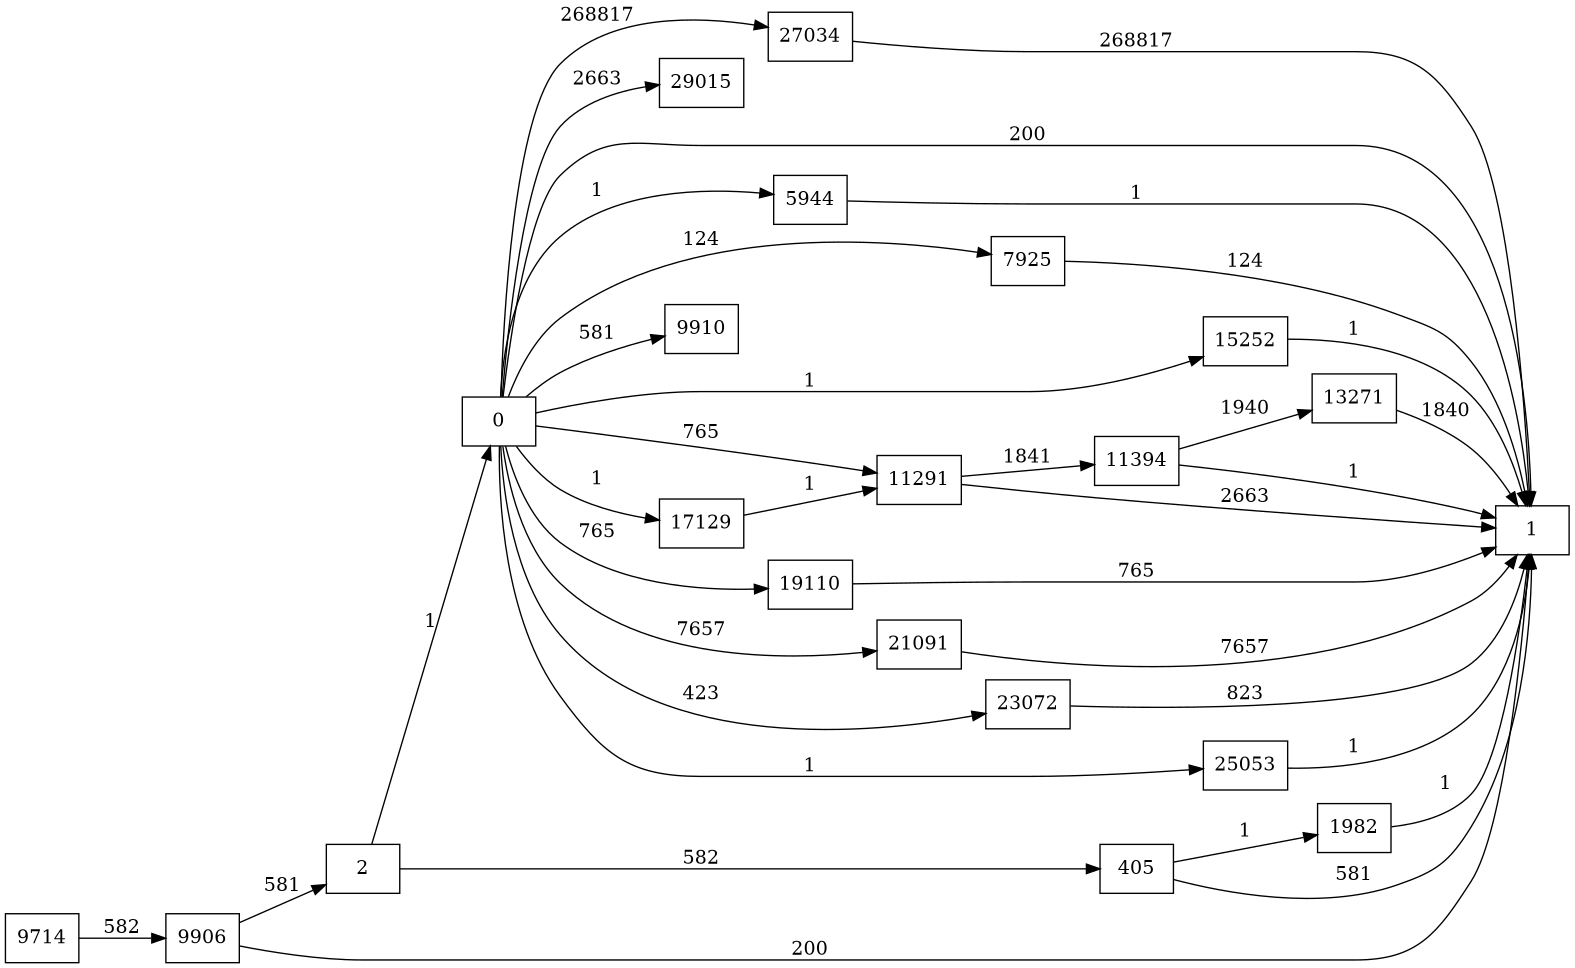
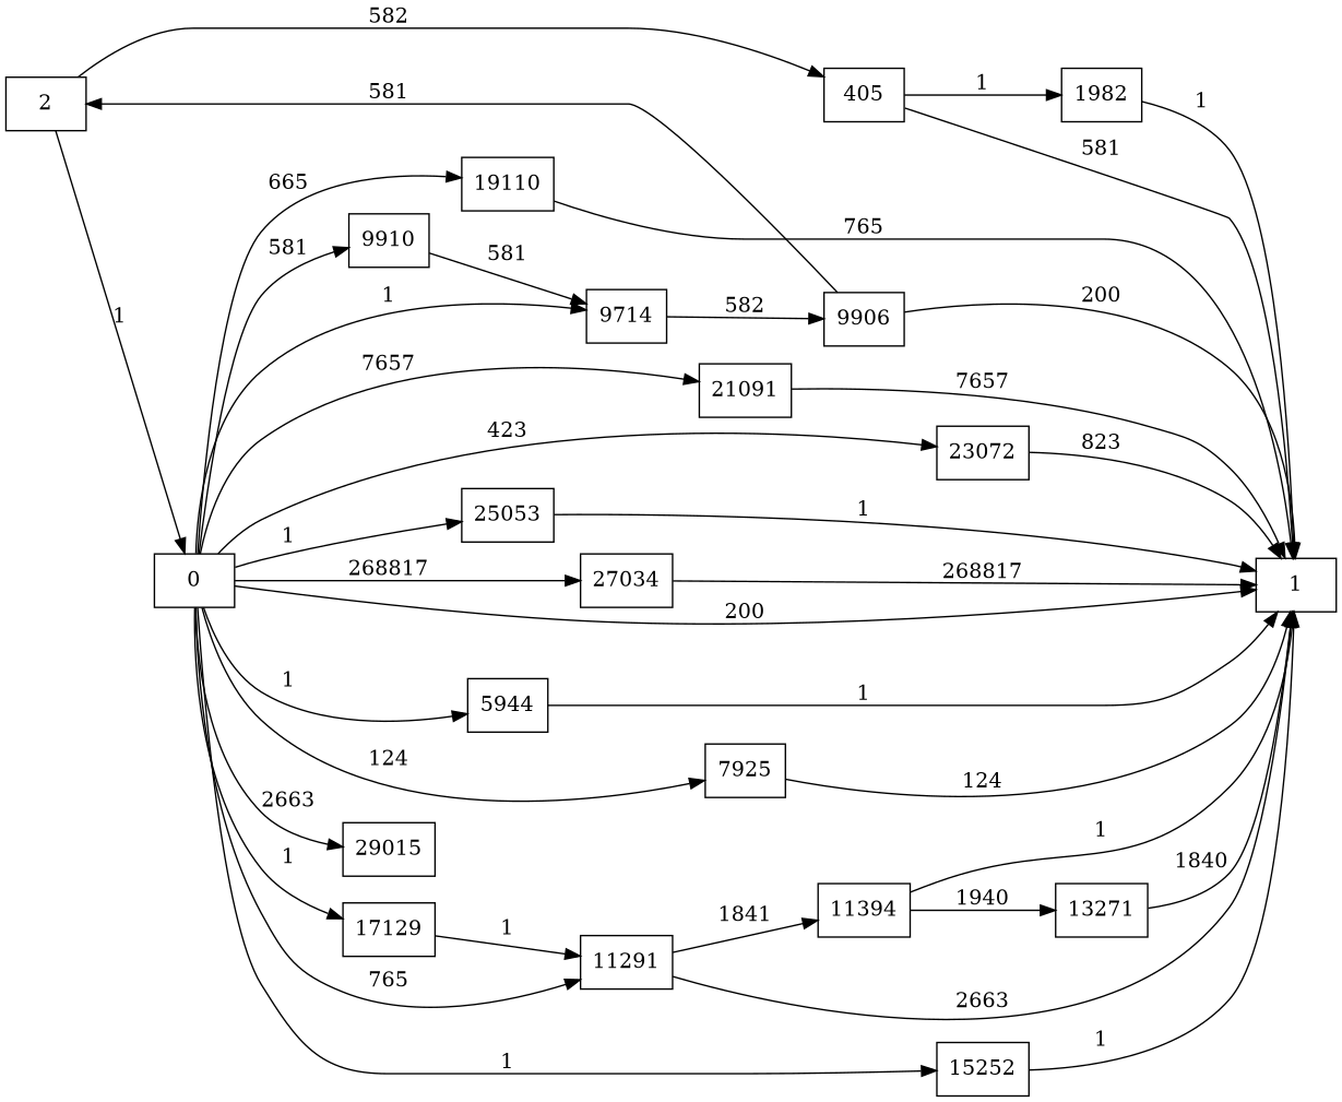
  digraph {
    rankdir=LR
    node [shape=rectangle]
    2
    405
    0
    1
    1982
    5944
    7925
    9714
    9906
    9910
    11291
    11394
    13271
    15252
    17129
    19110
    21091
    23072
    25053
    27034
    29015
    2 -> 405 [label=582]
    2 -> 0 [label=1]
    405 -> 1 [label=581]
    405 -> 1982 [label=1]
    0 -> 1 [label=200]
    0 -> 5944 [label=1]
    0 -> 7925 [label=124]
+   0 -> 9714 [label=1]
    0 -> 9910 [label=581]
    0 -> 11291 [label=765]
    0 -> 15252 [label=1]
    0 -> 17129 [label=1]
-   0 -> 19110 [label=765]
+   0 -> 19110 [label=665]
    0 -> 21091 [label=7657]
    0 -> 23072 [label=423]
    0 -> 25053 [label=1]
    0 -> 27034 [label=268817]
    0 -> 29015 [label=2663]
    1982 -> 1 [label=1]
    5944 -> 1 [label=1]
    7925 -> 1 [label=124]
    9714 -> 9906 [label=582]
    9906 -> 2 [label=581]
    9906 -> 1 [label=200]
+   9910 -> 9714 [label=581]
    11291 -> 1 [label=2663]
    11291 -> 11394 [label=1841]
    11394 -> 1 [label=1]
    11394 -> 13271 [label=1940]
    13271 -> 1 [label=1840]
    15252 -> 1 [label=1]
    17129 -> 11291 [label=1]
    19110 -> 1 [label=765]
    21091 -> 1 [label=7657]
    23072 -> 1 [label=823]
    25053 -> 1 [label=1]
    27034 -> 1 [label=268817]
  }
